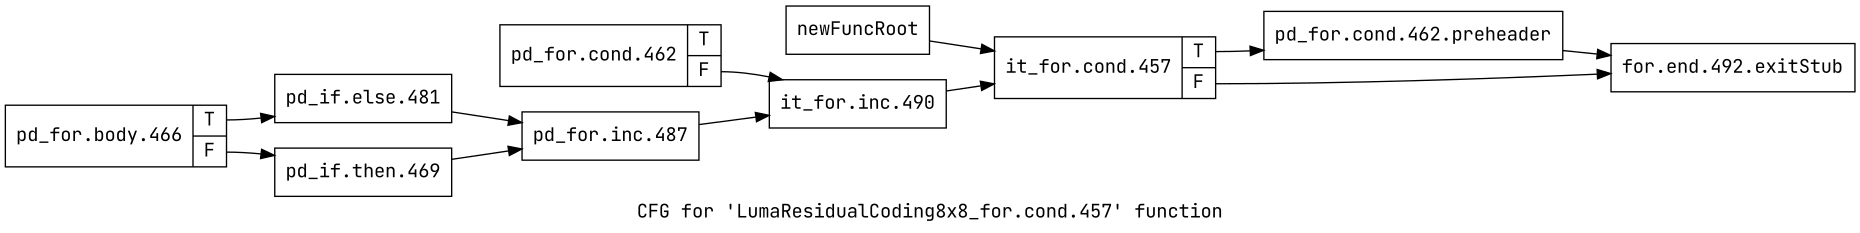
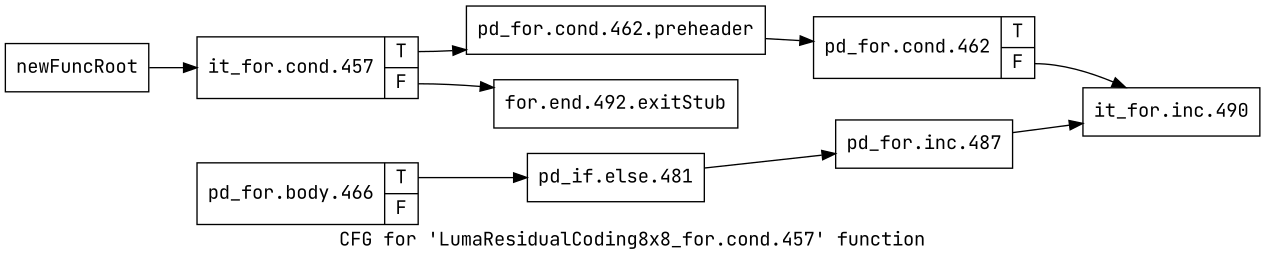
  digraph {
    fontname="JetBrains Mono"
    label="CFG for 'LumaResidualCoding8x8_for.cond.457' function"
    rankdir=LR
    node [fontname="JetBrains Mono" shape=record]
    edge [fontname="JetBrains Mono"]
    n1 [label="{newFuncRoot}"]
    n2 [label="{it_for.cond.457|{<s0>T|<s1>F}}"]
    n3 [label="{for.end.492.exitStub}"]
    n4 [label="{pd_for.cond.462.preheader}"]
    n5 [label="{pd_for.cond.462|{<s0>T|<s1>F}}"]
    n6 [label="{it_for.inc.490}"]
    n7 [label="{pd_for.body.466|{<s0>T|<s1>F}}"]
    n8 [label="{pd_if.else.481}"]
-   n9 [label="{pd_if.then.469}"]
    n10 [label="{pd_for.inc.487}"]
    n1 -> n2
    n2 -> n3 [tailport=s1]
    n2 -> n4 [tailport=s0]
-   n4 -> n3
+   n4 -> n5
    n5 -> n6 [tailport=s1]
-   n6 -> n2
    n7 -> n8 [tailport=s0]
-   n7 -> n9 [tailport=s1]
    n8 -> n10
-   n9 -> n10
    n10 -> n6
  }
